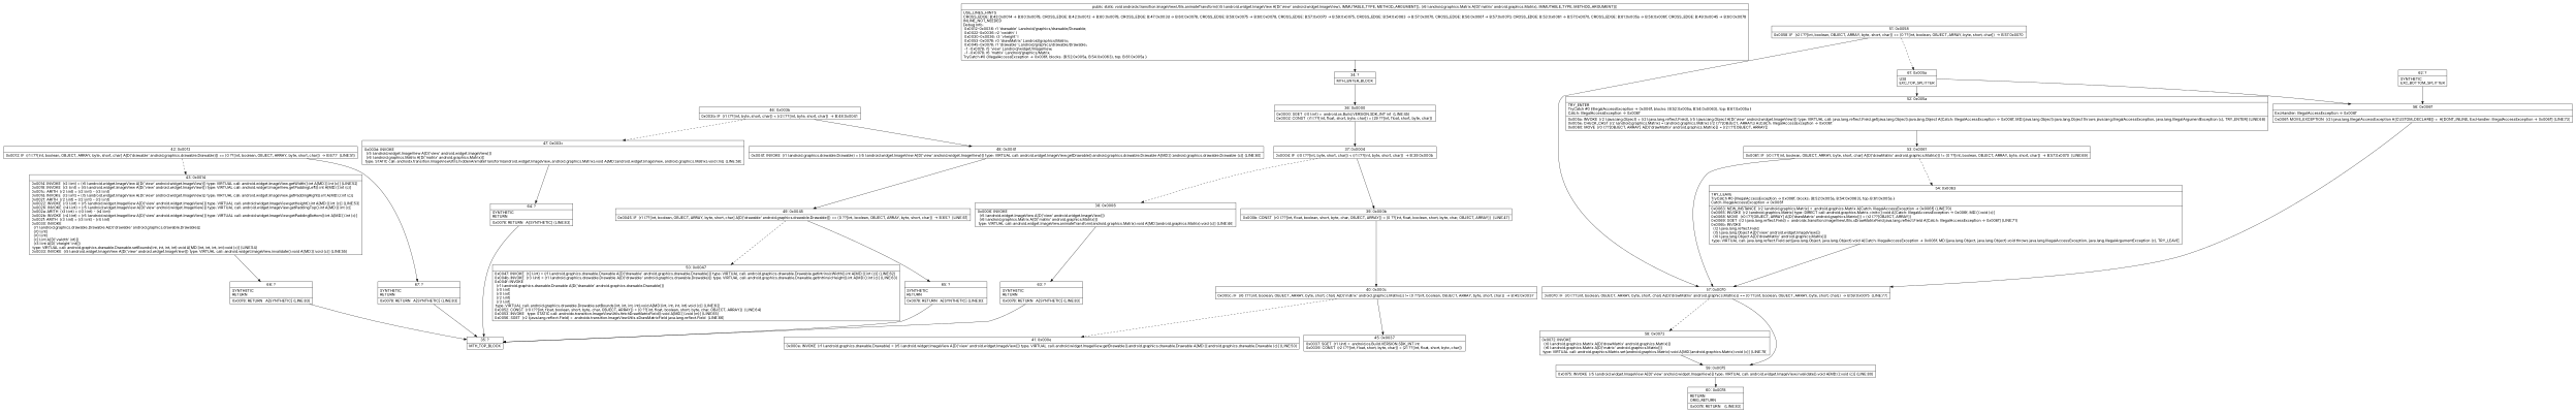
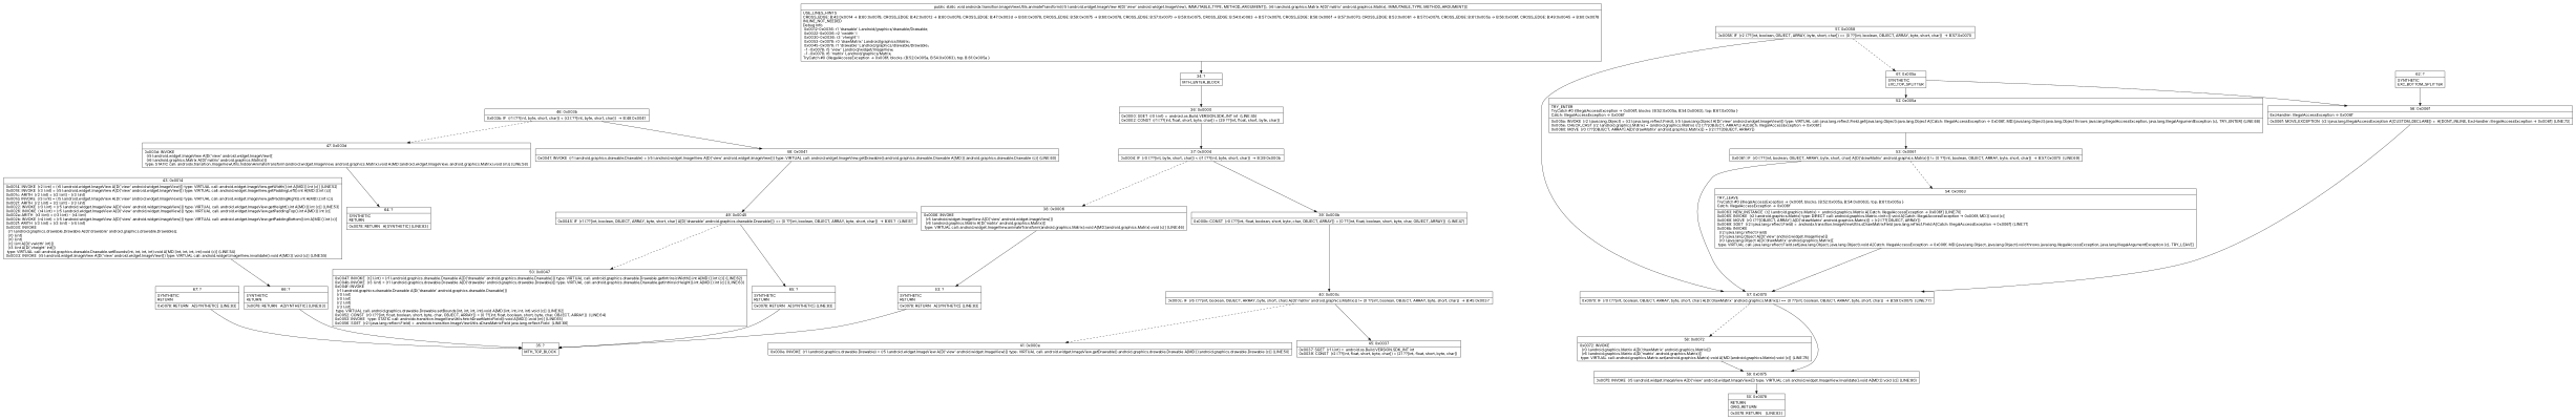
  digraph {
    fontname=Inter
    node [fontname=Inter shape=record]
    edge [fontname=Inter]
    n1 [label="{34\:\ ?|MTH_ENTER_BLOCK\l}"]
    n2 [label="{36\:\ 0x0000|0x0000: SGET  (r0 I:int) =  android.os.Build.VERSION.SDK_INT int  (LINE:45)\l0x0002: CONST  (r1 I:??[int, float, short, byte, char]) = (29 ??[int, float, short, byte, char]) \l}"]
    n3 [label="{37\:\ 0x0004|0x0004: IF  (r0 I:??[int, byte, short, char]) \< (r1 I:??[int, byte, short, char])  \-\> B:39:0x000b \l}"]
    n4 [label="{38\:\ 0x0006|0x0006: INVOKE  \l  (r5 I:android.widget.ImageView A[D('view' android.widget.ImageView)])\l  (r6 I:android.graphics.Matrix A[D('matrix' android.graphics.Matrix)])\l type: VIRTUAL call: android.widget.ImageView.animateTransform(android.graphics.Matrix):void A[MD:(android.graphics.Matrix):void (c)] (LINE:46)\l}"]
    n5 [label="{39\:\ 0x000b|0x000b: CONST  (r0 I:??[int, float, boolean, short, byte, char, OBJECT, ARRAY]) = (0 ??[int, float, boolean, short, byte, char, OBJECT, ARRAY])  (LINE:47)\l}"]
    n6 [label="{63\:\ ?|SYNTHETIC\lRETURN\l|0x0078: RETURN   A[SYNTHETIC] (LINE:83)\l}"]
    n7 [label="{40\:\ 0x000c|0x000c: IF  (r6 I:??[int, boolean, OBJECT, ARRAY, byte, short, char] A[D('matrix' android.graphics.Matrix)]) != (0 ??[int, boolean, OBJECT, ARRAY, byte, short, char])  \-\> B:45:0x0037 \l}"]
    n8 [label="{35\:\ ?|MTH_TOP_BLOCK\l}"]
    n9 [label="{41\:\ 0x000e|0x000e: INVOKE  (r1 I:android.graphics.drawable.Drawable) = (r5 I:android.widget.ImageView A[D('view' android.widget.ImageView)]) type: VIRTUAL call: android.widget.ImageView.getDrawable():android.graphics.drawable.Drawable A[MD:():android.graphics.drawable.Drawable (c)] (LINE:50)\l}"]
    n10 [label="{45\:\ 0x0037|0x0037: SGET  (r1 I:int) =  android.os.Build.VERSION.SDK_INT int \l0x0039: CONST  (r2 I:??[int, float, short, byte, char]) = (21 ??[int, float, short, byte, char]) \l}"]
-   n11 [label="{42\:\ 0x0012|0x0012: IF  (r1 I:??[int, boolean, OBJECT, ARRAY, byte, short, char] A[D('drawable' android.graphics.drawable.Drawable)]) == (0 ??[int, boolean, OBJECT, ARRAY, byte, short, char])  \-\> B:67:?  (LINE:51)\l}"]
    n12 [label="{43\:\ 0x0014|0x0014: INVOKE  (r2 I:int) = (r5 I:android.widget.ImageView A[D('view' android.widget.ImageView)]) type: VIRTUAL call: android.widget.ImageView.getWidth():int A[MD:():int (c)] (LINE:52)\l0x0018: INVOKE  (r3 I:int) = (r5 I:android.widget.ImageView A[D('view' android.widget.ImageView)]) type: VIRTUAL call: android.widget.ImageView.getPaddingLeft():int A[MD:():int (c)]\l0x001c: ARITH  (r2 I:int) = (r2 I:int) \- (r3 I:int) \l0x001d: INVOKE  (r3 I:int) = (r5 I:android.widget.ImageView A[D('view' android.widget.ImageView)]) type: VIRTUAL call: android.widget.ImageView.getPaddingRight():int A[MD:():int (c)]\l0x0021: ARITH  (r2 I:int) = (r2 I:int) \- (r3 I:int) \l0x0022: INVOKE  (r3 I:int) = (r5 I:android.widget.ImageView A[D('view' android.widget.ImageView)]) type: VIRTUAL call: android.widget.ImageView.getHeight():int A[MD:():int (c)] (LINE:53)\l0x0026: INVOKE  (r4 I:int) = (r5 I:android.widget.ImageView A[D('view' android.widget.ImageView)]) type: VIRTUAL call: android.widget.ImageView.getPaddingTop():int A[MD:():int (c)]\l0x002a: ARITH  (r3 I:int) = (r3 I:int) \- (r4 I:int) \l0x002b: INVOKE  (r4 I:int) = (r5 I:android.widget.ImageView A[D('view' android.widget.ImageView)]) type: VIRTUAL call: android.widget.ImageView.getPaddingBottom():int A[MD:():int (c)]\l0x002f: ARITH  (r3 I:int) = (r3 I:int) \- (r4 I:int) \l0x0030: INVOKE  \l  (r1 I:android.graphics.drawable.Drawable A[D('drawable' android.graphics.drawable.Drawable)])\l  (r0 I:int)\l  (r0 I:int)\l  (r2 I:int A[D('vwidth' int)])\l  (r3 I:int A[D('vheight' int)])\l type: VIRTUAL call: android.graphics.drawable.Drawable.setBounds(int, int, int, int):void A[MD:(int, int, int, int):void (c)] (LINE:54)\l0x0033: INVOKE  (r5 I:android.widget.ImageView A[D('view' android.widget.ImageView)]) type: VIRTUAL call: android.widget.ImageView.invalidate():void A[MD:():void (c)] (LINE:55)\l}"]
    n13 [label="{67\:\ ?|SYNTHETIC\lRETURN\l|0x0078: RETURN   A[SYNTHETIC] (LINE:83)\l}"]
    n14 [label="{66\:\ ?|SYNTHETIC\lRETURN\l|0x0078: RETURN   A[SYNTHETIC] (LINE:83)\l}"]
    n15 [label="{46\:\ 0x003b|0x003b: IF  (r1 I:??[int, byte, short, char]) \< (r2 I:??[int, byte, short, char])  \-\> B:48:0x0041 \l}"]
    n16 [label="{47\:\ 0x003d|0x003d: INVOKE  \l  (r5 I:android.widget.ImageView A[D('view' android.widget.ImageView)])\l  (r6 I:android.graphics.Matrix A[D('matrix' android.graphics.Matrix)])\l type: STATIC call: androidx.transition.ImageViewUtils.hiddenAnimateTransform(android.widget.ImageView, android.graphics.Matrix):void A[MD:(android.widget.ImageView, android.graphics.Matrix):void (m)] (LINE:58)\l}"]
    n17 [label="{48\:\ 0x0041|0x0041: INVOKE  (r1 I:android.graphics.drawable.Drawable) = (r5 I:android.widget.ImageView A[D('view' android.widget.ImageView)]) type: VIRTUAL call: android.widget.ImageView.getDrawable():android.graphics.drawable.Drawable A[MD:():android.graphics.drawable.Drawable (c)] (LINE:60)\l}"]
    n18 [label="{64\:\ ?|SYNTHETIC\lRETURN\l|0x0078: RETURN   A[SYNTHETIC] (LINE:83)\l}"]
    n19 [label="{49\:\ 0x0045|0x0045: IF  (r1 I:??[int, boolean, OBJECT, ARRAY, byte, short, char] A[D('drawable' android.graphics.drawable.Drawable)]) == (0 ??[int, boolean, OBJECT, ARRAY, byte, short, char])  \-\> B:65:?  (LINE:61)\l}"]
    n20 [label="{50\:\ 0x0047|0x0047: INVOKE  (r2 I:int) = (r1 I:android.graphics.drawable.Drawable A[D('drawable' android.graphics.drawable.Drawable)]) type: VIRTUAL call: android.graphics.drawable.Drawable.getIntrinsicWidth():int A[MD:():int (c)] (LINE:62)\l0x004b: INVOKE  (r3 I:int) = (r1 I:android.graphics.drawable.Drawable A[D('drawable' android.graphics.drawable.Drawable)]) type: VIRTUAL call: android.graphics.drawable.Drawable.getIntrinsicHeight():int A[MD:():int (c)] (LINE:63)\l0x004f: INVOKE  \l  (r1 I:android.graphics.drawable.Drawable A[D('drawable' android.graphics.drawable.Drawable)])\l  (r0 I:int)\l  (r0 I:int)\l  (r2 I:int)\l  (r3 I:int)\l type: VIRTUAL call: android.graphics.drawable.Drawable.setBounds(int, int, int, int):void A[MD:(int, int, int, int):void (c)] (LINE:62)\l0x0052: CONST  (r0 I:??[int, float, boolean, short, byte, char, OBJECT, ARRAY]) = (0 ??[int, float, boolean, short, byte, char, OBJECT, ARRAY])  (LINE:64)\l0x0053: INVOKE   type: STATIC call: androidx.transition.ImageViewUtils.fetchDrawMatrixField():void A[MD:():void (m)] (LINE:65)\l0x0056: SGET  (r2 I:java.lang.reflect.Field) =  androidx.transition.ImageViewUtils.sDrawMatrixField java.lang.reflect.Field  (LINE:66)\l}"]
    n21 [label="{65\:\ ?|SYNTHETIC\lRETURN\l|0x0078: RETURN   A[SYNTHETIC] (LINE:83)\l}"]
    n22 [label="{51\:\ 0x0058|0x0058: IF  (r2 I:??[int, boolean, OBJECT, ARRAY, byte, short, char]) == (0 ??[int, boolean, OBJECT, ARRAY, byte, short, char])  \-\> B:57:0x0070 \l}"]
    n23 [label="{57\:\ 0x0070|0x0070: IF  (r0 I:??[int, boolean, OBJECT, ARRAY, byte, short, char] A[D('drawMatrix' android.graphics.Matrix)]) == (0 ??[int, boolean, OBJECT, ARRAY, byte, short, char])  \-\> B:59:0x0075  (LINE:77)\l}"]
-   n24 [label="{61\:\ 0x005a|USE\lEXC_TOP_SPLITTER\l}"]
+   n24 [label="{61\:\ 0x005a|SYNTHETIC\lEXC_TOP_SPLITTER\l}"]
    n25 [label="{58\:\ 0x0072|0x0072: INVOKE  \l  (r0 I:android.graphics.Matrix A[D('drawMatrix' android.graphics.Matrix)])\l  (r6 I:android.graphics.Matrix A[D('matrix' android.graphics.Matrix)])\l type: VIRTUAL call: android.graphics.Matrix.set(android.graphics.Matrix):void A[MD:(android.graphics.Matrix):void (c)] (LINE:78)\l}"]
    n26 [label="{59\:\ 0x0075|0x0075: INVOKE  (r5 I:android.widget.ImageView A[D('view' android.widget.ImageView)]) type: VIRTUAL call: android.widget.ImageView.invalidate():void A[MD:():void (c)] (LINE:80)\l}"]
    n27 [label="{52\:\ 0x005a|TRY_ENTER\lTryCatch #0 \{IllegalAccessException \-\> 0x006f, blocks: (B:52:0x005a, B:54:0x0063), top: B:61:0x005a \}\lCatch: IllegalAccessException \-\> 0x006f\l|0x005a: INVOKE  (r2 I:java.lang.Object) = (r2 I:java.lang.reflect.Field), (r5 I:java.lang.Object A[D('view' android.widget.ImageView)]) type: VIRTUAL call: java.lang.reflect.Field.get(java.lang.Object):java.lang.Object A[Catch: IllegalAccessException \-\> 0x006f, MD:(java.lang.Object):java.lang.Object throws java.lang.IllegalAccessException, java.lang.IllegalArgumentException (c), TRY_ENTER] (LINE:68)\l0x005e: CHECK_CAST (r2 I:android.graphics.Matrix) = (android.graphics.Matrix) (r2 I:??[OBJECT, ARRAY]) A[Catch: IllegalAccessException \-\> 0x006f]\l0x0060: MOVE  (r0 I:??[OBJECT, ARRAY] A[D('drawMatrix' android.graphics.Matrix)]) = (r2 I:??[OBJECT, ARRAY]) \l}"]
    n28 [label="{56\:\ 0x006f|ExcHandler: IllegalAccessException \-\> 0x006f\l|0x006f: MOVE_EXCEPTION  (r2 I:java.lang.IllegalAccessException A[CUSTOM_DECLARE]) =  A[DONT_INLINE, ExcHandler: IllegalAccessException \-\> 0x006f] (LINE:73)\l}"]
    n29 [label="{60\:\ 0x0078|RETURN\lORIG_RETURN\l|0x0078: RETURN    (LINE:83)\l}"]
    n30 [label="{53\:\ 0x0061|0x0061: IF  (r0 I:??[int, boolean, OBJECT, ARRAY, byte, short, char] A[D('drawMatrix' android.graphics.Matrix)]) != (0 ??[int, boolean, OBJECT, ARRAY, byte, short, char])  \-\> B:57:0x0070  (LINE:69)\l}"]
    n31 [label="{54\:\ 0x0063|TRY_LEAVE\lTryCatch #0 \{IllegalAccessException \-\> 0x006f, blocks: (B:52:0x005a, B:54:0x0063), top: B:61:0x005a \}\lCatch: IllegalAccessException \-\> 0x006f\l|0x0063: NEW_INSTANCE  (r2 I:android.graphics.Matrix) =  android.graphics.Matrix A[Catch: IllegalAccessException \-\> 0x006f] (LINE:70)\l0x0065: INVOKE  (r2 I:android.graphics.Matrix) type: DIRECT call: android.graphics.Matrix.\<init\>():void A[Catch: IllegalAccessException \-\> 0x006f, MD:():void (c)]\l0x0068: MOVE  (r0 I:??[OBJECT, ARRAY] A[D('drawMatrix' android.graphics.Matrix)]) = (r2 I:??[OBJECT, ARRAY]) \l0x0069: SGET  (r2 I:java.lang.reflect.Field) =  androidx.transition.ImageViewUtils.sDrawMatrixField java.lang.reflect.Field A[Catch: IllegalAccessException \-\> 0x006f] (LINE:71)\l0x006b: INVOKE  \l  (r2 I:java.lang.reflect.Field)\l  (r5 I:java.lang.Object A[D('view' android.widget.ImageView)])\l  (r0 I:java.lang.Object A[D('drawMatrix' android.graphics.Matrix)])\l type: VIRTUAL call: java.lang.reflect.Field.set(java.lang.Object, java.lang.Object):void A[Catch: IllegalAccessException \-\> 0x006f, MD:(java.lang.Object, java.lang.Object):void throws java.lang.IllegalAccessException, java.lang.IllegalArgumentException (c), TRY_LEAVE]\l}"]
    n32 [label="{62\:\ ?|SYNTHETIC\lEXC_BOTTOM_SPLITTER\l}"]
    n33 [label="{public static void androidx.transition.ImageViewUtils.animateTransform((r5 I:android.widget.ImageView A[D('view' android.widget.ImageView), IMMUTABLE_TYPE, METHOD_ARGUMENT]), (r6 I:android.graphics.Matrix A[D('matrix' android.graphics.Matrix), IMMUTABLE_TYPE, METHOD_ARGUMENT]))  | USE_LINES_HINTS\lCROSS_EDGE: B:43:0x0014 \-\> B:60:0x0078, CROSS_EDGE: B:42:0x0012 \-\> B:60:0x0078, CROSS_EDGE: B:47:0x003d \-\> B:60:0x0078, CROSS_EDGE: B:59:0x0075 \-\> B:60:0x0078, CROSS_EDGE: B:57:0x0070 \-\> B:59:0x0075, CROSS_EDGE: B:54:0x0063 \-\> B:57:0x0070, CROSS_EDGE: B:56:0x006f \-\> B:57:0x0070, CROSS_EDGE: B:53:0x0061 \-\> B:57:0x0070, CROSS_EDGE: B:61:0x005a \-\> B:56:0x006f, CROSS_EDGE: B:49:0x0045 \-\> B:60:0x0078\lINLINE_NOT_NEEDED\lDebug Info:\l  0x0012\-0x0036: r1 'drawable' Landroid\/graphics\/drawable\/Drawable;\l  0x0022\-0x0036: r2 'vwidth' I\l  0x0030\-0x0036: r3 'vheight' I\l  0x0053\-0x0078: r0 'drawMatrix' Landroid\/graphics\/Matrix;\l  0x0045\-0x0078: r1 'drawable' Landroid\/graphics\/drawable\/Drawable;\l  \-1 \-0x0078: r5 'view' Landroid\/widget\/ImageView;\l  \-1 \-0x0078: r6 'matrix' Landroid\/graphics\/Matrix;\lTryCatch #0 \{IllegalAccessException \-\> 0x006f, blocks: (B:52:0x005a, B:54:0x0063), top: B:61:0x005a \}\l}"]
    n1 -> n2
    n2 -> n3
    n3 -> n4 [style=dashed]
    n3 -> n5
    n4 -> n6
    n5 -> n7
    n6 -> n8
    n7 -> n9 [style=dashed]
    n7 -> n10
-   n11 -> n12 [style=dashed]
-   n11 -> n13
    n12 -> n14
    n13 -> n8
    n14 -> n8
    n15 -> n16 [style=dashed]
    n15 -> n17
    n16 -> n18
    n17 -> n19
-   n18 -> n8
    n19 -> n20 [style=dashed]
    n19 -> n21
    n21 -> n8
    n22 -> n23
    n22 -> n24 [style=dashed]
    n23 -> n25 [style=dashed]
    n23 -> n26
    n24 -> n27
    n24 -> n28
    n25 -> n26
    n26 -> n29
    n27 -> n30
    n28 -> n23
    n30 -> n23
    n30 -> n31 [style=dashed]
    n31 -> n23
    n32 -> n28
    n33 -> n1
  }
